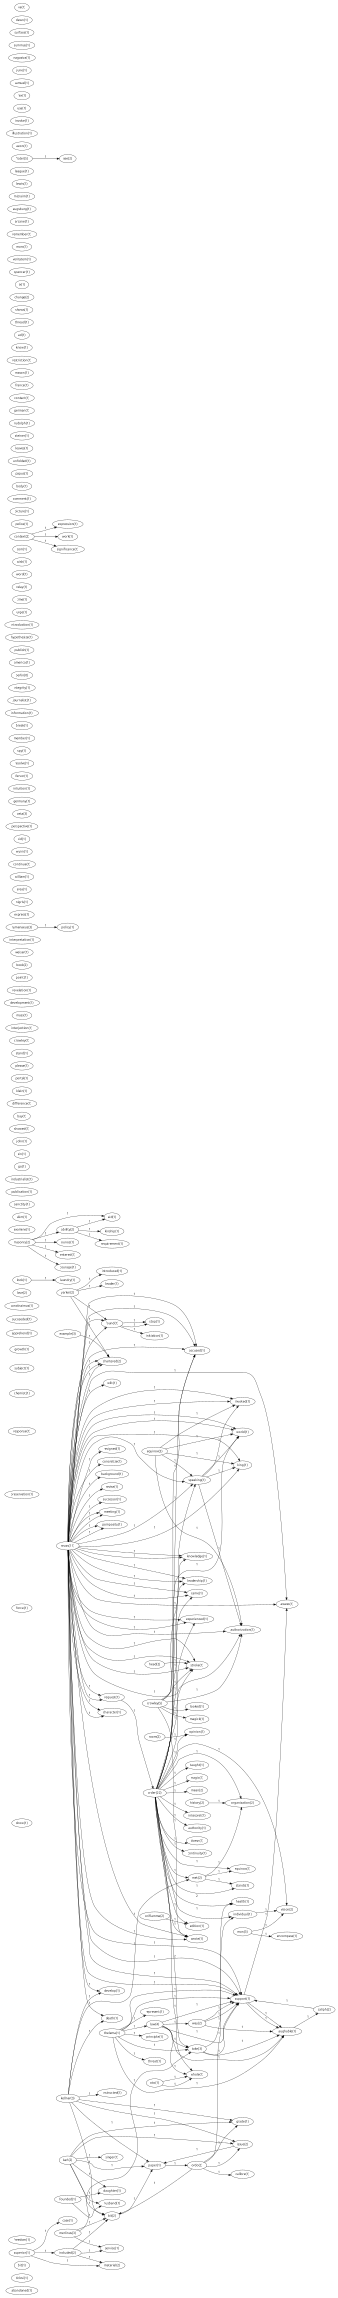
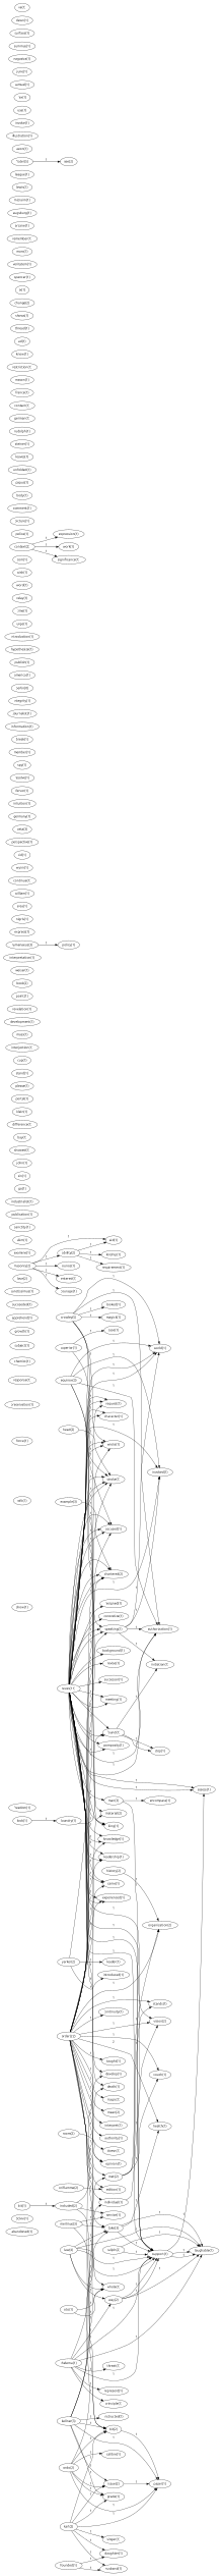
  digraph {
    fontname=Ubuntu
    rankdir=LR
    node [fontname=Ubuntu]
    edge [fontname=Ubuntu]
    n1 [label="abandoned(1)"]
    n2 [label="dclxvi(1)"]
    n3 [label="bit(1)"]
    n4 [label="example(3)"]
    n5 [label="chartered(2)"]
    n6 [label="freedom(1)"]
    n7 [label="superior(1)"]
    n8 [label="case(1)"]
    n9 [label="included(2)"]
    n10 [label="material(2)"]
    n11 [label="service(1)"]
    n12 [label="bit(2)"]
    n13 [label="paper(1)"]
    n14 [label="show(1)"]
    n15 [label="wilt(1)"]
    n16 [label="force(1)"]
    n17 [label="found(1)"]
    n18 [label="initiation(1)"]
    n19 [label="stop(1)"]
    n20 [label="preservation(1)"]
    n21 [label="response(1)"]
    n22 [label="chemist(1)"]
    n23 [label="thelema(1)"]
    n24 [label="threat(1)"]
    n25 [label="represent(1)"]
    n26 [label="way(2)"]
    n27 [label="principle(1)"]
    n28 [label="support(1)"]
    n29 [label="take(3)"]
    n30 [label="laughable(1)"]
    n31 [label="assess(1)"]
    n32 [label="health(1)"]
    n33 [label="yarker(2)"]
    n34 [label="introduced(1)"]
    n35 [label="leader(1)"]
    n36 [label="subject(1)"]
    n37 [label="growth(1)"]
    n38 [label="apprehend(1)"]
    n39 [label="succeeded(1)"]
    n40 [label="oto(1)"]
    n41 [label="whole(1)"]
    n42 [label="sanctissimus(1)"]
    n43 [label="love(2)"]
    n44 [label="look(1)"]
    n45 [label="laundry(1)"]
    n46 [label="masonry(2)"]
    n47 [label="ability(2)"]
    n48 [label="ounce(1)"]
    n49 [label="entered(1)"]
    n50 [label="courage(1)"]
    n51 [label="aid(1)"]
    n52 [label="kinship(1)"]
    n53 [label="requirement(1)"]
    n54 [label="examine(1)"]
    n55 [label="skim(1)"]
    n56 [label="law(4)"]
    n57 [label="sanctity(1)"]
    n58 [label="publication(1)"]
    n59 [label="industrialist(1)"]
    n60 [label="go(1)"]
    n61 [label="sin(1)"]
    n62 [label="john(1)"]
    n63 [label="showed(1)"]
    n64 [label="bay(1)"]
    n65 [label="difference(1)"]
    n66 [label="klein(1)"]
    n67 [label="portal(1)"]
    n68 [label="please(1)"]
    n69 [label="stand(1)"]
-   n70 [label="crowley(1)"]
+   n70 [label="cup(1)"]
    n71 [label="kellner(3)"]
    n72 [label="develop(1)"]
    n73 [label="death(1)"]
    n74 [label="instructed(1)"]
    n75 [label="grade(1)"]
    n76 [label="met(2)"]
    n77 [label="issue(2)"]
    n78 [label="founded(1)"]
    n79 [label="daughter(1)"]
    n80 [label="husband(1)"]
    n81 [label="organization(2)"]
    n82 [label="stands(1)"]
-   n83 [label="equinox(1)"]
+   n83 [label="vouch(1)"]
    n84 [label="interjection(1)"]
    n85 [label="mass(1)"]
    n86 [label="history(2)"]
    n87 [label="development(1)"]
    n88 [label="revelation(1)"]
    n89 [label="point(1)"]
    n90 [label="book(2)"]
    n91 [label="weiser(1)"]
    n92 [label="reuss(11)"]
    n93 [label="resigned(1)"]
    n94 [label="concretize(1)"]
    n95 [label="man(3)"]
    n96 [label="background(1)"]
    n97 [label="revise(1)"]
    n98 [label="successor(1)"]
    n99 [label="meeting(1)"]
    n100 [label="pomposity(1)"]
    n101 [label="speaking(1)"]
    n102 [label="invoked(1)"]
    n103 [label="knowledge(1)"]
    n104 [label="leadership(1)"]
    n105 [label="came(1)"]
    n106 [label="king(1)"]
    n107 [label="experienced(1)"]
    n108 [label="authorization(1)"]
    n109 [label="request(1)"]
    n110 [label="character(1)"]
    n111 [label="world(1)"]
    n112 [label="wrote(1)"]
    n113 [label="stroke(1)"]
    n114 [label="accused(1)"]
    n115 [label="vision(2)"]
    n116 [label="encompass(1)"]
    n117 [label="interpretation(1)"]
    n118 [label="hymenaeus(3)"]
    n119 [label="policy(1)"]
    n120 [label="express(1)"]
    n121 [label="nigris(1)"]
    n122 [label="area(1)"]
    n123 [label="william(1)"]
    n124 [label="continue(1)"]
    n125 [label="wynn(1)"]
    n126 [label="kid(1)"]
    n127 [label="perspective(1)"]
    n128 [label="beta(3)"]
    n129 [label="germany(1)"]
    n130 [label="intuition(1)"]
    n131 [label="fervor(1)"]
    n132 [label="resolve(1)"]
    n133 [label="spy(1)"]
    n134 [label="member(1)"]
    n135 [label="room(2)"]
    n136 [label="opinion(1)"]
    n137 [label="break(1)"]
    n138 [label="information(1)"]
    n139 [label="journalist(1)"]
    n140 [label="integrity(1)"]
    n141 [label="berlin(0)"]
    n142 [label="america(1)"]
    n143 [label="publish(1)"]
    n144 [label="hypothesize(1)"]
    n145 [label="order(22)"]
    n146 [label="taught(1)"]
    n147 [label="magic(1)"]
    n148 [label="mean(2)"]
    n149 [label="individual(1)"]
    n150 [label="interpret(1)"]
    n151 [label="authority(1)"]
    n152 [label="edition(1)"]
    n153 [label="doesn(1)"]
    n154 [label="continuity(1)"]
    n155 [label="introduction(1)"]
    n156 [label="urge(1)"]
    n157 [label="time(1)"]
    n158 [label="equinox(3)"]
    n159 [label="relay(1)"]
    n160 [label="word(1)"]
    n161 [label="wish(1)"]
    n162 [label="com(1)"]
    n163 [label="context(2)"]
    n164 [label="expression(1)"]
    n165 [label="work(1)"]
    n166 [label="significance(1)"]
    n167 [label="police(1)"]
    n168 [label="picture(1)"]
    n169 [label="comment(1)"]
    n170 [label="body(1)"]
    n171 [label="papus(1)"]
    n172 [label="unfolded(1)"]
    n173 [label="leaves(1)"]
    n174 [label="steiner(1)"]
    n175 [label="rudolph(1)"]
    n176 [label="ordo(2)"]
    n177 [label="calibre(1)"]
    n178 [label="german(1)"]
    n179 [label="contact(1)"]
    n180 [label="merlinus(3)"]
    n181 [label="karl(2)"]
    n182 [label="singer(1)"]
    n183 [label="france(1)"]
    n184 [label="mason(1)"]
    n185 [label="caliph(2)"]
    n186 [label="restriction(1)"]
    n187 [label="know(1)"]
    n188 [label="oriflamme(2)"]
    n189 [label="ad(1)"]
    n190 [label="thread(1)"]
    n191 [label="crowley(5)"]
    n192 [label="looked(1)"]
    n193 [label="magick(1)"]
    n194 [label="head(2)"]
    n195 [label="shows(1)"]
    n196 [label="change(2)"]
    n197 [label="ix(1)"]
    n198 [label="spencer(1)"]
    n199 [label="veritatem(1)"]
    n200 [label="marx(1)"]
    n201 [label="remember(1)"]
    n202 [label="arcane(1)"]
    n203 [label="augsburg(1)"]
    n204 [label="mizraim(1)"]
    n205 [label="lewis(1)"]
    n206 [label="league(1)"]
    n207 [label="frater(5)"]
    n208 [label="see(2)"]
    n209 [label="aeon(1)"]
    n210 [label="illustration(1)"]
    n211 [label="invoke(1)"]
    n212 [label="usa(1)"]
    n213 [label="rex(1)"]
    n214 [label="samuel(1)"]
    n215 [label="june(1)"]
    n216 [label="nagasiva(1)"]
    n217 [label="summus(1)"]
    n218 [label="surface(1)"]
    n219 [label="dawn(1)"]
    n220 [label="ve(1)"]
    n4 -> n5 [label=1]
    n7 -> n8 [label=1]
-   n7 -> n9 [label=1]
+   n3 -> n9 [label=1]
    n7 -> n10 [label=1]
    n9 -> n10 [label=1]
    n9 -> n11 [label=1]
    n9 -> n12 [label=1]
    n12 -> n13 [label=1]
    n17 -> n18 [label=1]
    n17 -> n19 [label=1]
    n17 -> n19 [label=1]
    n23 -> n24 [label=1]
    n23 -> n25 [label=1]
-   n23 -> n56 [label=1]
+   n23 -> n26 [label=1]
    n23 -> n27 [label=1]
    n23 -> n28 [label=1]
    n23 -> n28 [label=1]
    n23 -> n29 [label=1]
    n23 -> n30 [label=1]
    n26 -> n28 [label=1]
    n26 -> n28 [label=1]
    n26 -> n30 [label=1]
    n28 -> n30 [label=1]
    n28 -> n30 [label=1]
    n28 -> n31 [label=1]
    n29 -> n28 [label=1]
    n29 -> n30 [label=1]
    n29 -> n32 [label=1]
    n33 -> n5 [label=1]
-   n33 -> n17 [label=1]
+   n45 -> n17 [label=1]
    n33 -> n34 [label=1]
    n33 -> n35 [label=1]
    n40 -> n41 [label=1]
    n40 -> n41 [label=1]
    n44 -> n45 [label=1]
    n46 -> n47 [label=1]
    n46 -> n48 [label=1]
    n46 -> n49 [label=1]
    n46 -> n50 [label=1]
    n46 -> n51 [label=1]
    n47 -> n51 [label=1]
    n47 -> n52 [label=1]
    n47 -> n53 [label=1]
    n56 -> n26 [label=1]
    n56 -> n28 [label=1]
    n56 -> n28 [label=1]
    n56 -> n29 [label=1]
    n56 -> n30 [label=1]
    n56 -> n41 [label=1]
    n71 -> n12 [label=1]
    n71 -> n13 [label=1]
    n71 -> n72 [label=1]
    n71 -> n73 [label=1]
    n71 -> n74 [label=1]
    n71 -> n75 [label=1]
    n71 -> n76 [label=1]
    n71 -> n77 [label=1]
    n76 -> n81 [label=1]
    n76 -> n82 [label=1]
    n76 -> n83 [label=1]
    n77 -> n13 [label=1]
    n78 -> n79 [label=1]
    n78 -> n80 [label=1]
    n86 -> n81 [label=1]
    n92 -> n5 [label=1]
    n92 -> n5 [label=1]
    n92 -> n5 [label=1]
    n92 -> n17 [label=1]
    n92 -> n17 [label=1]
    n92 -> n28 [label=1]
    n92 -> n28 [label=1]
    n92 -> n28 [label=1]
    n92 -> n28 [label=1]
    n92 -> n31 [label=1]
    n92 -> n31 [label=1]
    n92 -> n72 [label=1]
    n92 -> n73 [label=1]
    n92 -> n93 [label=1]
    n92 -> n94 [label=1]
-   n92 -> n15 [label=1]
+   n92 -> n95 [label=1]
    n92 -> n96 [label=1]
    n92 -> n97 [label=1]
    n92 -> n98 [label=1]
    n92 -> n99 [label=1]
    n92 -> n99 [label=1]
    n92 -> n100 [label=1]
    n92 -> n100 [label=1]
    n92 -> n101 [label=1]
    n92 -> n101 [label=1]
    n92 -> n102 [label=1]
    n92 -> n102 [label=1]
    n92 -> n103 [label=1]
    n92 -> n103 [label=1]
    n92 -> n104 [label=1]
    n92 -> n104 [label=1]
    n92 -> n105 [label=1]
    n92 -> n105 [label=1]
    n92 -> n106 [label=1]
    n92 -> n106 [label=1]
    n92 -> n107 [label=1]
    n92 -> n107 [label=1]
    n92 -> n108 [label=1]
    n92 -> n108 [label=1]
    n92 -> n109 [label=1]
    n92 -> n109 [label=1]
    n92 -> n110 [label=1]
    n92 -> n110 [label=1]
    n92 -> n111 [label=1]
    n92 -> n111 [label=1]
    n92 -> n112 [label=1]
    n92 -> n112 [label=1]
    n92 -> n113 [label=1]
    n92 -> n113 [label=1]
    n92 -> n113 [label=1]
    n92 -> n114 [label=1]
    n92 -> n114 [label=1]
    n92 -> n114 [label=1]
    n95 -> n115 [label=1]
    n95 -> n116 [label=1]
    n101 -> n102 [label=1]
-   n101 -> n106 [label=1]
+   n101 -> n18 [label=1]
    n101 -> n108 [label=1]
    n101 -> n111 [label=1]
    n118 -> n119 [label=1]
    n135 -> n136 [label=1]
    n145 -> n29 [label=2]
    n145 -> n32 [label=2]
    n145 -> n41 [label=1]
    n145 -> n76 [label=1]
    n145 -> n81 [label=1]
    n145 -> n82 [label=1]
    n145 -> n83 [label=1]
    n145 -> n101 [label=1]
    n145 -> n103 [label=1]
    n145 -> n104 [label=1]
    n145 -> n105 [label=1]
    n145 -> n107 [label=1]
-   n109 -> n145 [label=1]
+   n145 -> n109 [label=1]
    n145 -> n112 [label=1]
    n145 -> n113 [label=1]
    n145 -> n114 [label=1]
    n145 -> n115 [label=1]
    n145 -> n136 [label=1]
    n145 -> n146 [label=1]
    n145 -> n147 [label=1]
    n145 -> n148 [label=1]
    n145 -> n149 [label=1]
    n145 -> n150 [label=1]
    n145 -> n151 [label=1]
    n145 -> n152 [label=1]
    n145 -> n153 [label=1]
    n145 -> n154 [label=1]
    n149 -> n115 [label=1]
    n158 -> n101 [label=1]
    n158 -> n102 [label=1]
    n158 -> n106 [label=1]
    n158 -> n108 [label=1]
    n158 -> n111 [label=1]
    n163 -> n164 [label=1]
    n163 -> n165 [label=1]
    n163 -> n166 [label=1]
    n176 -> n12 [label=1]
-   n13 -> n176 [label=1]
+   n176 -> n13 [label=1]
    n176 -> n75 [label=1]
    n176 -> n77 [label=1]
    n176 -> n149 [label=1]
    n176 -> n177 [label=1]
    n180 -> n11 [label=1]
    n180 -> n12 [label=1]
    n180 -> n29 [label=1]
    n181 -> n12 [label=1]
    n181 -> n13 [label=1]
    n181 -> n75 [label=1]
    n181 -> n77 [label=1]
    n181 -> n79 [label=1]
    n181 -> n80 [label=1]
    n181 -> n182 [label=1]
    n185 -> n28 [label=1]
-   n30 -> n185 [label=1]
+   n185 -> n30 [label=1]
    n188 -> n152 [label=1]
    n191 -> n108 [label=1]
    n191 -> n111 [label=1]
    n191 -> n112 [label=1]
    n191 -> n113 [label=1]
    n191 -> n114 [label=1]
    n191 -> n192 [label=1]
    n191 -> n193 [label=1]
    n194 -> n113 [label=1]
    n207 -> n208 [label=1]
  }
